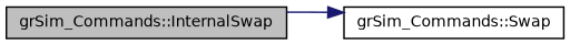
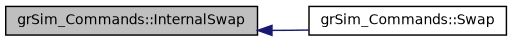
  digraph {
    rankdir=LR
    node [color=black fontname=Helvetica fontsize=10 shape=record style=filled]
    n1 [fillcolor=grey75 fontcolor=black height=0.2 label="grSim_Commands::InternalSwap" width=0.4]
    n2 [fillcolor=white height=0.2 label="grSim_Commands::Swap" width=0.4]
-   n2 -> n1 [color=midnightblue dir=back fontname=Helvetica fontsize=10 labelfontname=Helvetica labelfontsize=10 style=solid]
+   n1 -> n2 [color=midnightblue dir=back fontname=Helvetica fontsize=10 labelfontname=Helvetica labelfontsize=10 style=solid]
  }
